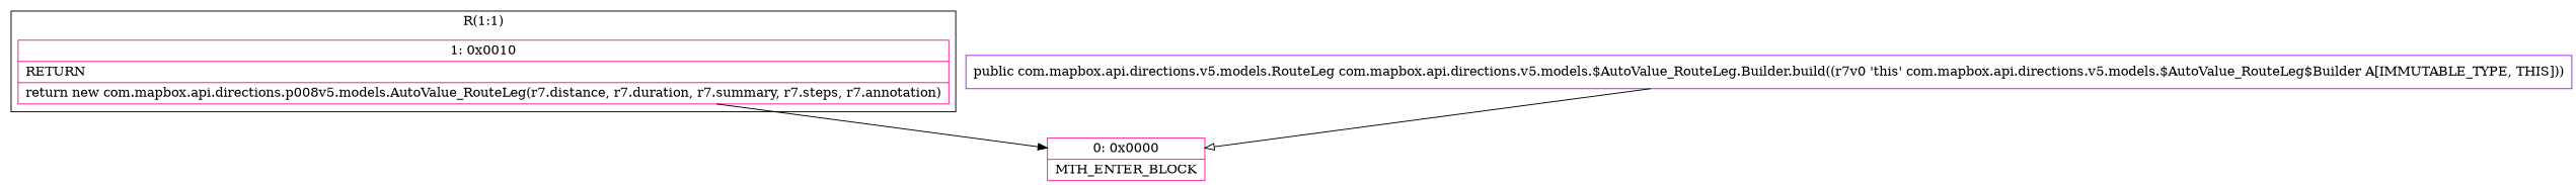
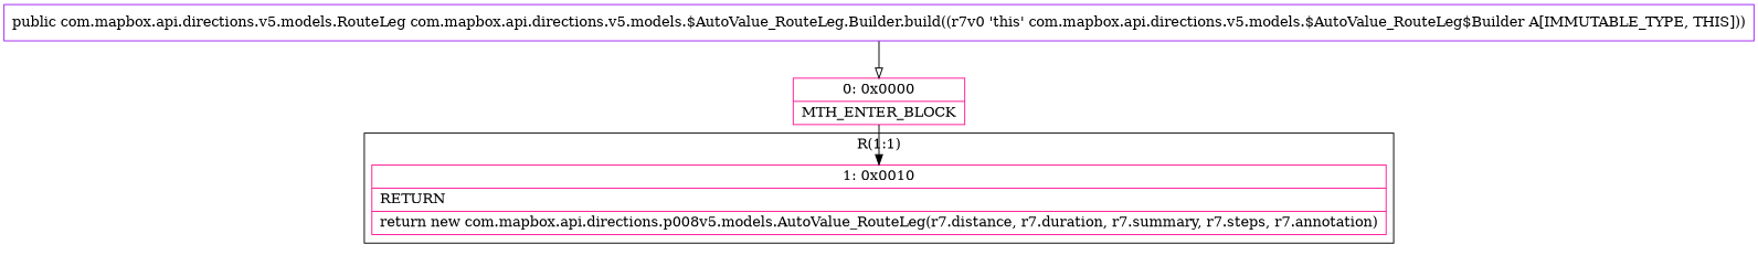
  digraph {
    node [color=deeppink shape=record]
    n1 [label="{1\:\ 0x0010|RETURN\l|return new com.mapbox.api.directions.p008v5.models.AutoValue_RouteLeg(r7.distance, r7.duration, r7.summary, r7.steps, r7.annotation)\l}"]
    n2 [label="{0\:\ 0x0000|MTH_ENTER_BLOCK\l}"]
    n3 [label="{public com.mapbox.api.directions.v5.models.RouteLeg com.mapbox.api.directions.v5.models.$AutoValue_RouteLeg.Builder.build((r7v0 'this' com.mapbox.api.directions.v5.models.$AutoValue_RouteLeg$Builder A[IMMUTABLE_TYPE, THIS])) }" color=purple]
    subgraph cluster_1 {
      label="R(1:1)"
      n1
    }
-   n1 -> n2 [arrowhead=normal]
+   n2 -> n1 [arrowhead=normal]
    n3 -> n2 [arrowhead=onormal]
  }
